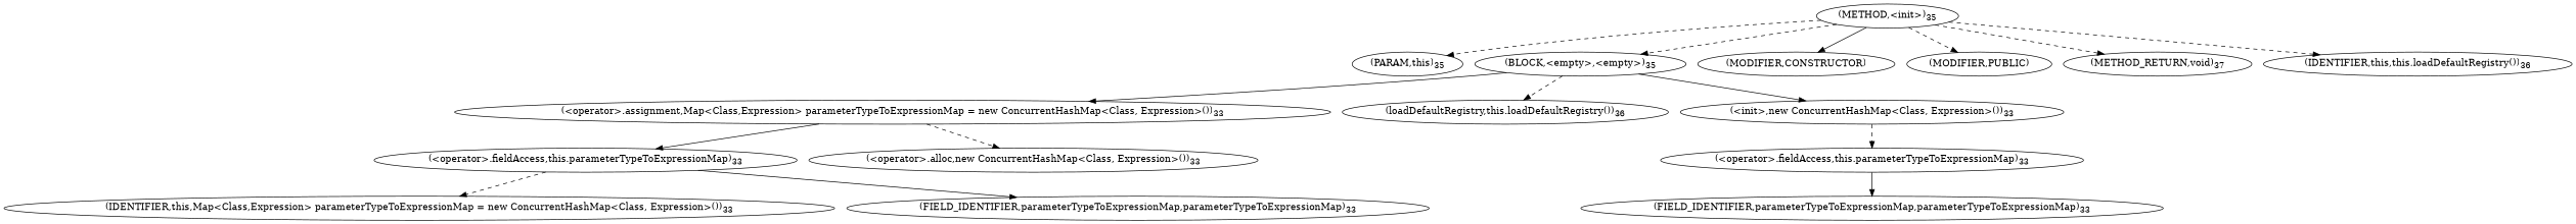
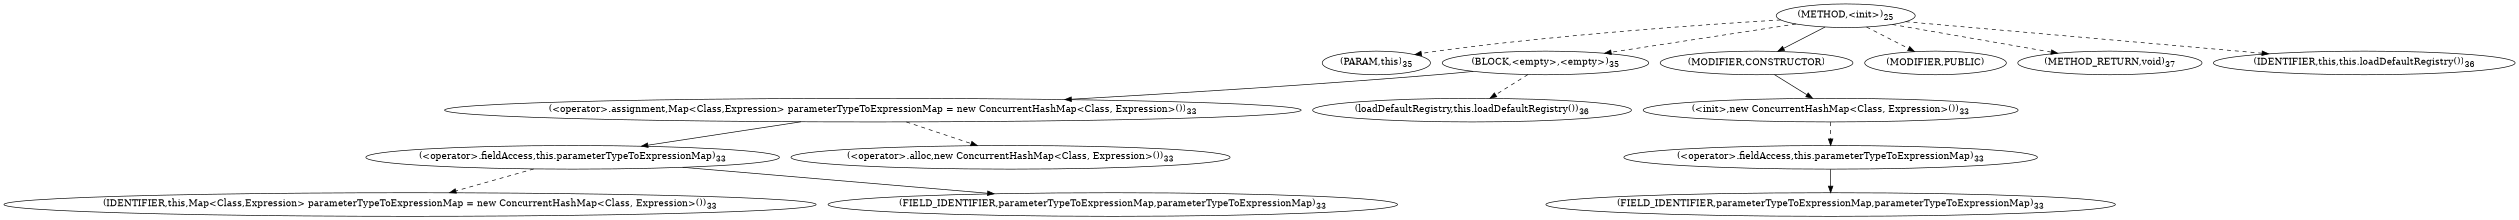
  digraph {
    edge [style=dashed]
-   n1 [label=<(METHOD,&lt;init&gt;)<SUB>35</SUB>>]
+   n1 [label=<(METHOD,&lt;init&gt;)<SUB>25</SUB>>]
    n2 [label=<(PARAM,this)<SUB>35</SUB>>]
    n3 [label=<(BLOCK,&lt;empty&gt;,&lt;empty&gt;)<SUB>35</SUB>>]
    n4 [label=<(MODIFIER,CONSTRUCTOR)>]
    n5 [label=<(MODIFIER,PUBLIC)>]
    n6 [label=<(METHOD_RETURN,void)<SUB>37</SUB>>]
    n7 [label=<(IDENTIFIER,this,this.loadDefaultRegistry())<SUB>36</SUB>>]
    n8 [label=<(&lt;operator&gt;.assignment,Map&lt;Class,Expression&gt; parameterTypeToExpressionMap = new ConcurrentHashMap&lt;Class, Expression&gt;())<SUB>33</SUB>>]
    n9 [label=<(&lt;init&gt;,new ConcurrentHashMap&lt;Class, Expression&gt;())<SUB>33</SUB>>]
    n10 [label=<(loadDefaultRegistry,this.loadDefaultRegistry())<SUB>36</SUB>>]
    n11 [label=<(&lt;operator&gt;.fieldAccess,this.parameterTypeToExpressionMap)<SUB>33</SUB>>]
    n12 [label=<(&lt;operator&gt;.alloc,new ConcurrentHashMap&lt;Class, Expression&gt;())<SUB>33</SUB>>]
    n13 [label=<(&lt;operator&gt;.fieldAccess,this.parameterTypeToExpressionMap)<SUB>33</SUB>>]
    n14 [label=<(IDENTIFIER,this,Map&lt;Class,Expression&gt; parameterTypeToExpressionMap = new ConcurrentHashMap&lt;Class, Expression&gt;())<SUB>33</SUB>>]
    n15 [label=<(FIELD_IDENTIFIER,parameterTypeToExpressionMap,parameterTypeToExpressionMap)<SUB>33</SUB>>]
    n16 [label=<(FIELD_IDENTIFIER,parameterTypeToExpressionMap,parameterTypeToExpressionMap)<SUB>33</SUB>>]
    n1 -> n2
    n1 -> n3
    n1 -> n4 [style=solid]
    n1 -> n5
    n1 -> n6
    n1 -> n7
    n3 -> n8 [style=solid]
-   n3 -> n9 [style=solid]
+   n4 -> n9 [style=solid]
    n3 -> n10
    n8 -> n11 [style=solid]
    n8 -> n12
    n9 -> n13
    n11 -> n14
    n11 -> n15 [style=solid]
    n13 -> n16 [style=solid]
  }
